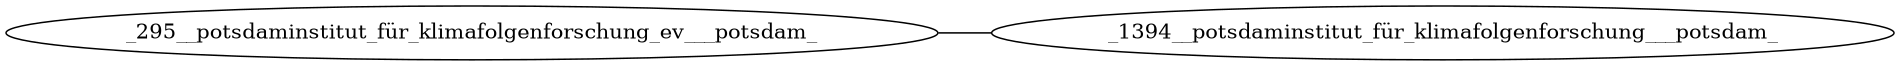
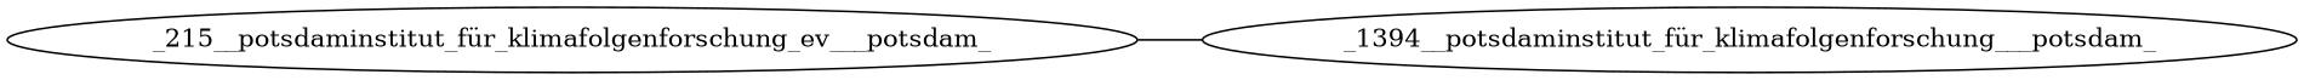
  graph {
    rankdir=LR
-   "_295__potsdaminstitut_für_klimafolgenforschung_ev___potsdam_"
+   "_295__potsdaminstitut_für_klimafolgenforschung_ev___potsdam_" [label="_215__potsdaminstitut_für_klimafolgenforschung_ev___potsdam_"]
    "_1394__potsdaminstitut_für_klimafolgenforschung___potsdam_"
    "_295__potsdaminstitut_für_klimafolgenforschung_ev___potsdam_" -- "_1394__potsdaminstitut_für_klimafolgenforschung___potsdam_"
  }
